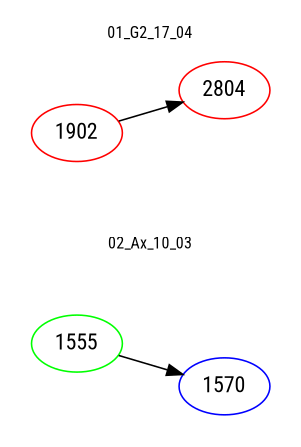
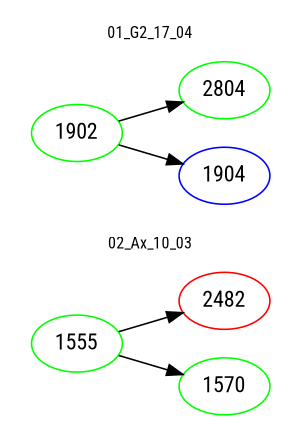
  digraph {
    fontname="Roboto Condensed"
    rankdir=LR
    node [color=green fontname="Roboto Condensed"]
    edge [color=black fontname="Roboto Condensed"]
    n1 [label=1555]
-   n2 [color=blue label=1570]
-   n4 [color=red label=1902]
-   n6 [color=red label=2804]
+   n2 [label=1570]
+   n3 [color=red label=2482]
+   n4 [label=1902]
+   n5 [color=blue label=1904]
+   n6 [label=2804]
    subgraph cluster_1 {
      color=white
      fontsize=10
      label="02_Ax_10_03"
      n1
      n2
+     n3
    }
    subgraph cluster_2 {
      color=white
      fontsize=10
      label="01_G2_17_04"
      n4
+     n5
      n6
    }
    n1 -> n2
+   n1 -> n3
+   n4 -> n5
    n4 -> n6
  }
